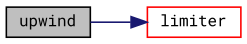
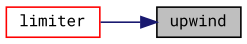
  digraph {
    rankdir=LR
    fontname="Roboto Mono"
    node [fontname="Roboto Mono" fontsize=10 shape=record]
    n1 [color=black fillcolor=grey75 fontcolor=black height=0.2 label=upwind style=filled width=0.4]
    n2 [color=red height=0.2 label=limiter width=0.4]
-   n1 -> n2 [color=midnightblue fontname="Roboto Mono" fontsize=10 labelfontname=FreeSans labelfontsize=10 style=solid]
+   n2 -> n1 [color=midnightblue fontname="Roboto Mono" fontsize=10 labelfontname=FreeSans labelfontsize=10 style=solid]
  }
